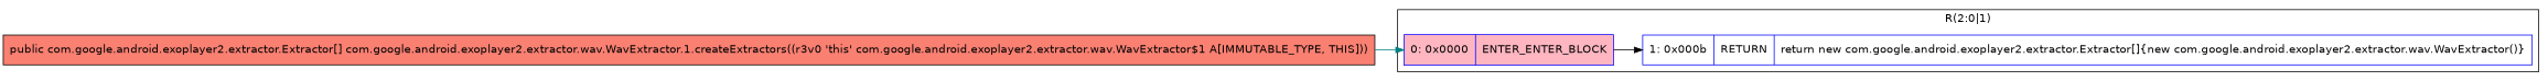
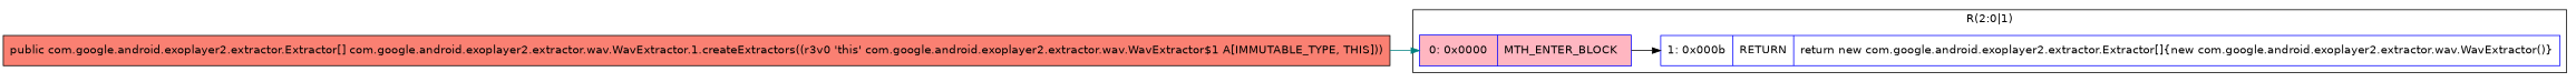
  digraph {
    rankdir=LR
    fontname="DejaVu Sans"
    node [color=blue shape=record style=filled fontname="DejaVu Sans"]
    edge [fontname="DejaVu Sans"]
-   n1 [label="{0\:\ 0x0000|ENTER_ENTER_BLOCK\l}" fillcolor=lightpink]
+   n1 [label="{0\:\ 0x0000|MTH_ENTER_BLOCK\l}" fillcolor=lightpink]
    n2 [label="{1\:\ 0x000b|RETURN\l|return new com.google.android.exoplayer2.extractor.Extractor[]\{new com.google.android.exoplayer2.extractor.wav.WavExtractor()\}\l}" fillcolor=white]
    n3 [label="{public com.google.android.exoplayer2.extractor.Extractor[] com.google.android.exoplayer2.extractor.wav.WavExtractor.1.createExtractors((r3v0 'this' com.google.android.exoplayer2.extractor.wav.WavExtractor$1 A[IMMUTABLE_TYPE, THIS])) }" fillcolor=salmon color=""]
    subgraph cluster_1 {
      label="R(2:0|1)"
      n1
      n2
    }
    n1 -> n2 [color=black]
    n3 -> n1 [color=teal]
  }
